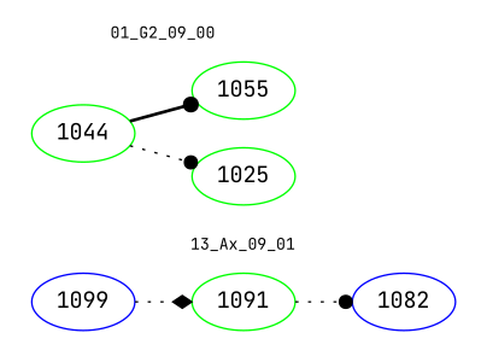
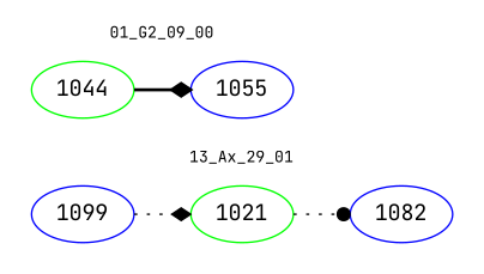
  digraph {
    fontname="JetBrains Mono"
    rankdir=LR
    node [color=green fontname="JetBrains Mono"]
    edge [arrowhead=dot color=black fontname="JetBrains Mono" style=dotted]
-   n1 [label=1091]
+   n1 [label=1021]
    n2 [color=blue label=1082]
    n3 [color=blue label=1099]
    n4 [label=1044]
-   n5 [label=1025]
-   n6 [label=1055]
+   n6 [color=blue label=1055]
    subgraph cluster_1 {
      color=white
      fontsize=10
-     label="13_Ax_09_01"
+     label="13_Ax_29_01"
      n1
      n2
      n3
    }
    subgraph cluster_2 {
      color=white
      fontsize=10
      label="01_G2_09_00"
      n4
-     n5
      n6
    }
    n1 -> n2
    n3 -> n1 [arrowhead=diamond]
-   n4 -> n5
-   n4 -> n6 [style=bold]
+   n4 -> n6 [arrowhead=diamond style=bold]
  }
